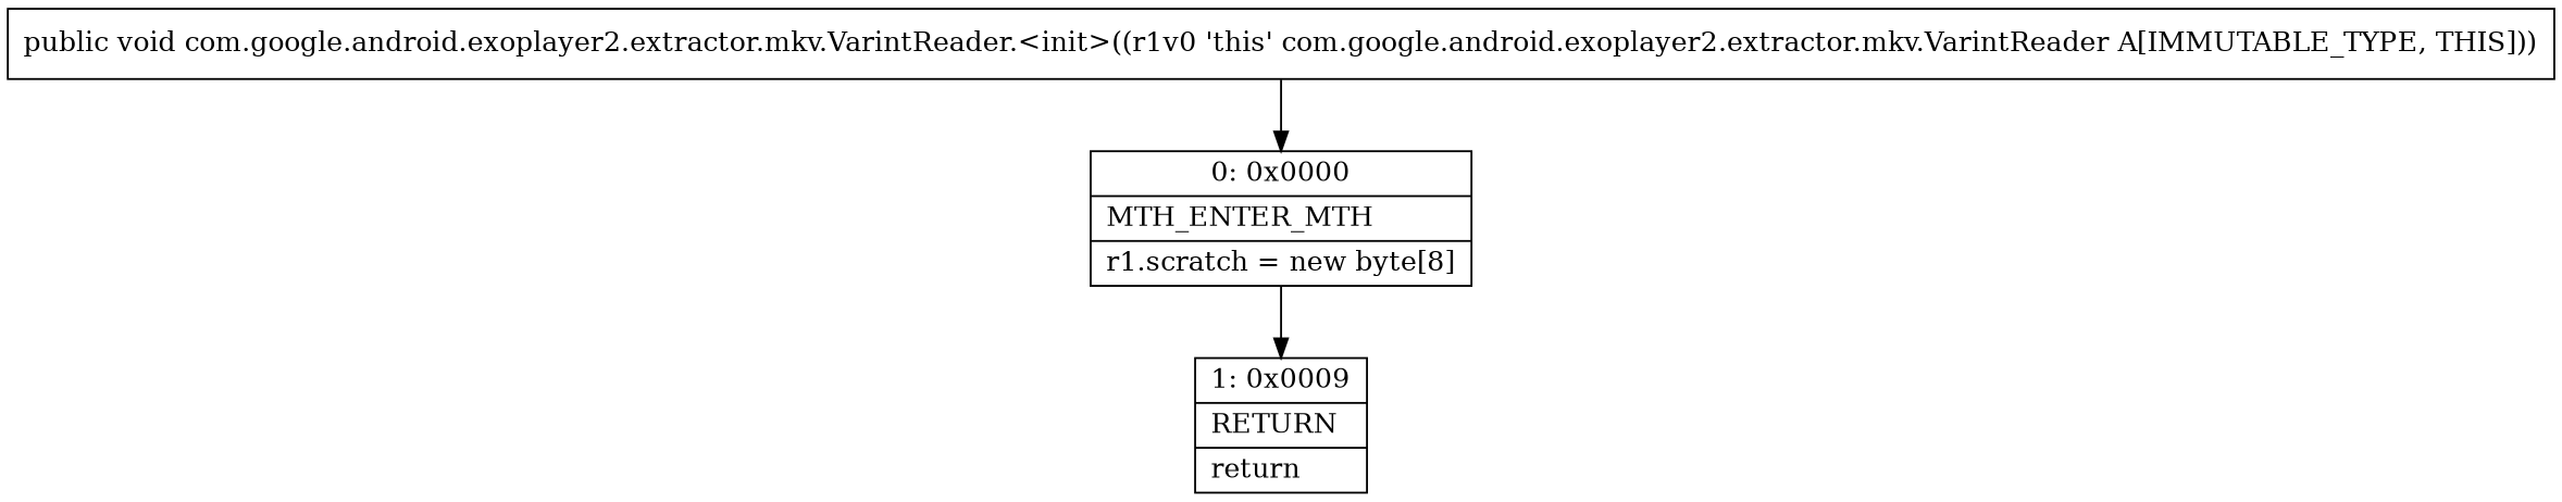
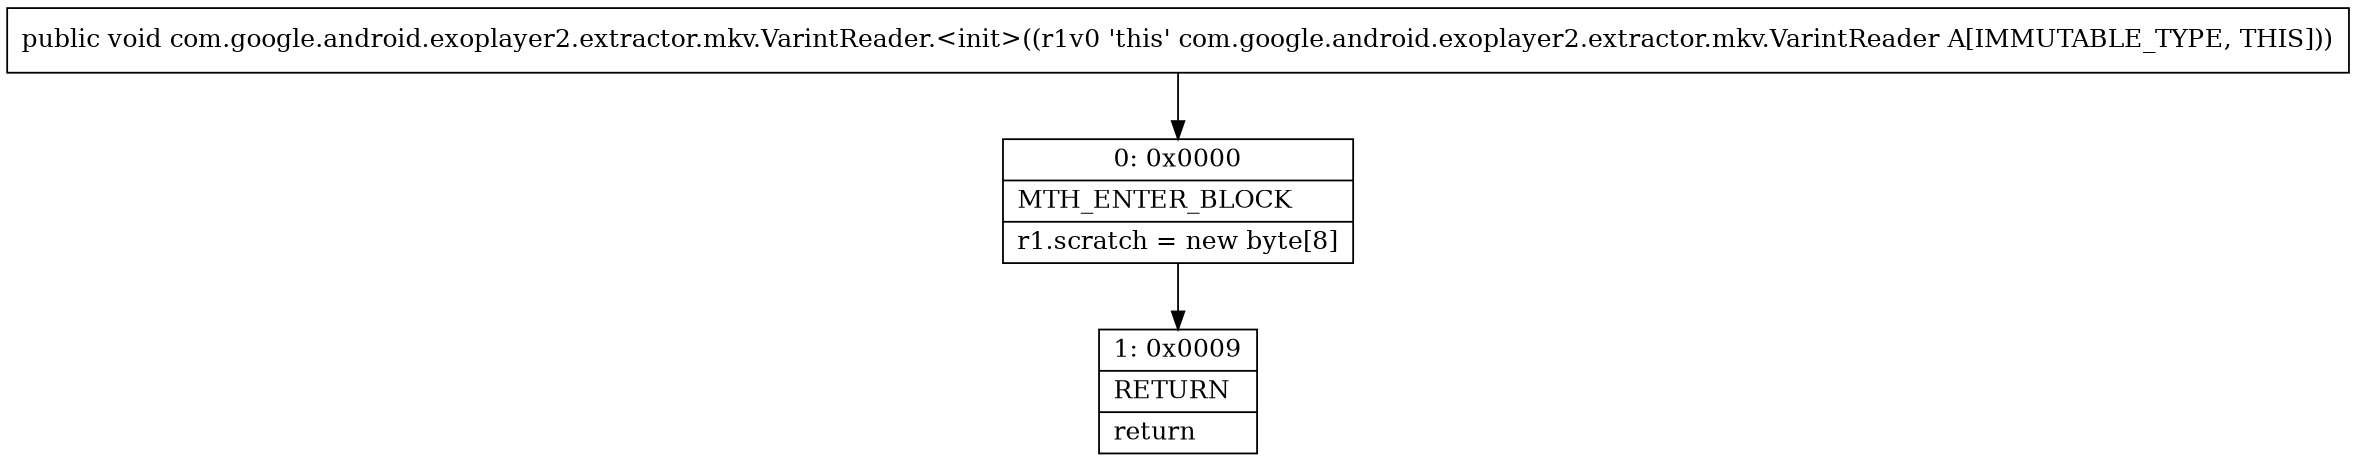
  digraph {
    node [shape=record]
-   n1 [label="{0\:\ 0x0000|MTH_ENTER_MTH\l|r1.scratch = new byte[8]\l}"]
+   n1 [label="{0\:\ 0x0000|MTH_ENTER_BLOCK\l|r1.scratch = new byte[8]\l}"]
    n2 [label="{1\:\ 0x0009|RETURN\l|return\l}"]
    n3 [label="{public void com.google.android.exoplayer2.extractor.mkv.VarintReader.\<init\>((r1v0 'this' com.google.android.exoplayer2.extractor.mkv.VarintReader A[IMMUTABLE_TYPE, THIS])) }"]
    n1 -> n2
    n3 -> n1
  }
